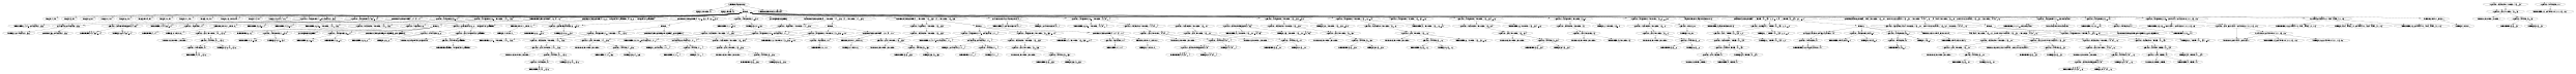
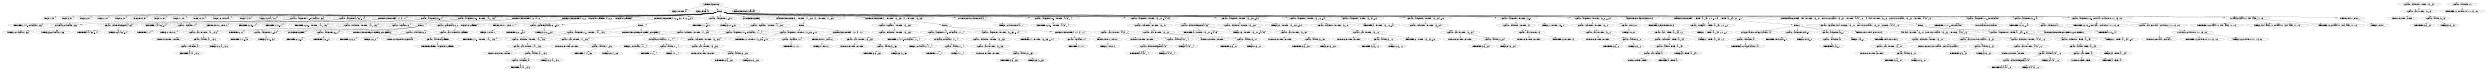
  digraph {
    n1 [label="(METHOD,tftp_connect)"]
    n2 [label="(PARAM,_DWORD *a1)"]
    n3 [label="(PARAM,_BYTE *a2)"]
    n4 [label="(BLOCK,,)"]
    n5 [label="(METHOD_RETURN,int __fastcall)"]
    n6 [label="(LOCAL,v4: int)"]
    n7 [label="(LOCAL,v5: int)"]
    n8 [label="(LOCAL,v6: int)"]
    n9 [label="(LOCAL,v7: int)"]
    n10 [label="(LOCAL,v8: int)"]
    n11 [label="(LOCAL,result: int)"]
    n12 [label="(LOCAL,v10: int)"]
    n13 [label="(LOCAL,v11: int *)"]
    n14 [label="(LOCAL,v12: int)"]
    n15 [label="(LOCAL,v13: const char *)"]
    n16 [label="(LOCAL,v14: int)"]
    n17 [label="(LOCAL,v15: char [ 128 ])"]
    n18 [label="(<operator>.assignment,v4 = Curl_ccalloc(1, 336))"]
    n19 [label="(<operator>.assignment,a1[188] = v4)"]
    n20 [label="(CONTROL_STRUCTURE,if ( !v4 ),if ( !v4 ))"]
    n21 [label="(<operator>.assignment,v5 = v4)"]
    n22 [label="(<operator>.assignment,v6 = *(_DWORD *)(*a1 + 1576))"]
-   n23 [label="(IDENTIFIER_STRUCTURE,if ( !v6 ),if ( !v6 ))"]
+   n23 [label="(CONTROL_STRUCTURE,if ( !v6 ),if ( !v6 ))"]
    n24 [label="(CONTROL_STRUCTURE,if ( v6 - 8 > (unsigned int)&off_FFB0 ),if ( v6 - 8 > (unsigned int)&off_FFB0 ))"]
    n25 [label="(CONTROL_STRUCTURE,if ( v6 >= 512 ),if ( v6 >= 512 ))"]
    n26 [label="(<operator>.assignment,v7 = 512)"]
    n27 [label="(JUMP_TARGET,LABEL_5)"]
    n28 [label="(CONTROL_STRUCTURE,if ( !*(_DWORD *)(v4 + 328) ),if ( !*(_DWORD *)(v4 + 328) ))"]
    n29 [label="(CONTROL_STRUCTURE,if ( !*(_DWORD *)(v5 + 332) ),if ( !*(_DWORD *)(v5 + 332) ))"]
    n30 [label="(Curl_conncontrol,Curl_conncontrol(a1, 1))"]
    n31 [label="(<operator>.assignment,v8 = *(_DWORD *)(a1[20] + 4))"]
+   n32 [label="(<operator>.assignment,*(_DWORD *)(v5 + 20) = a1[105])"]
    n33 [label="(<operator>.assignment,*(_DWORD *)(v5 + 320) = 512)"]
    n34 [label="(<operator>.assignment,*(_DWORD *)(v5 + 16) = a1)"]
    n35 [label="(<operator>.assignment,*(_WORD *)(v5 + 52) = v8)"]
    n36 [label="(<operator>.assignment,*(_DWORD *)(v5 + 324) = v6)"]
    n37 [label="(<operator>.assignment,*(_DWORD *)v5 = 0)"]
    n38 [label="(<operator>.assignment,*(_DWORD *)(v5 + 8) = -100)"]
    n39 [label="(tftp_set_timeouts,tftp_set_timeouts(v5))"]
    n40 [label="(CONTROL_STRUCTURE,if ( (*((_BYTE *)a1 + 591) & 2) != 0 ),if ( (*((_BYTE *)a1 + 591) & 2) != 0 ))"]
    n41 [label="(CONTROL_STRUCTURE,if ( !bind(*(_DWORD *)(v5 + 20), (const struct sockaddr *)(v5 + 52), *(_DWORD *)(a1[20] + 16)) ),if ( !bind(*(_DWORD *)(v5 + 20), (const struct sockaddr *)(v5 + 52), *(_DWORD *)(a1[20] + 16)) ))"]
    n42 [label="(<operator>.assignment,v11 = _errno_location())"]
    n43 [label="(<operator>.assignment,v12 = *a1)"]
    n44 [label="(<operator>.assignment,v13 = (const char *)Curl_strerror(*v11, v15, 128))"]
    n45 [label="(Curl_failf,Curl_failf(v12, \"bind() failed; %s\", v13))"]
    n46 [label="(RETURN,return 7;,return 7;)"]
    n47 [label="(IDENTIFIER,v4,v4 = Curl_ccalloc(1, 336))"]
    n48 [label="(Curl_ccalloc,Curl_ccalloc(1, 336))"]
    n49 [label="(<operator>.indirectIndexAccess,a1[188])"]
    n50 [label="(IDENTIFIER,v4,a1[188] = v4)"]
    n51 [label="(<operator>.logicalNot,!v4)"]
    n52 [label="(RETURN,return 27;,return 27;)"]
    n53 [label="(IDENTIFIER,v5,v5 = v4)"]
    n54 [label="(IDENTIFIER,v4,v5 = v4)"]
    n55 [label="(IDENTIFIER,v6,v6 = *(_DWORD *)(*a1 + 1576))"]
    n56 [label="(<operator>.indirection,*(_DWORD *)(*a1 + 1576))"]
    n57 [label="(<operator>.logicalNot,!v6)"]
    n58 [label="(BLOCK,,)"]
    n59 [label="(<operator>.greaterThan,v6 - 8 > (unsigned int)&off_FFB0)"]
    n60 [label="(RETURN,return 71;,return 71;)"]
    n61 [label="(<operator>.greaterEqualsThan,v6 >= 512)"]
    n62 [label="(BLOCK,,)"]
    n63 [label="(IDENTIFIER,v7,v7 = 512)"]
    n64 [label="(LITERAL,512,v7 = 512)"]
    n65 [label="(<operator>.logicalNot,!*(_DWORD *)(v4 + 328))"]
    n66 [label="(BLOCK,,)"]
    n67 [label="(<operator>.logicalNot,!*(_DWORD *)(v5 + 332))"]
    n68 [label="(BLOCK,,)"]
-   n69 [label="(IDENTIFIER,a1,Curl_conncontrol(a1, 1))"]
    n70 [label="(LITERAL,1,Curl_conncontrol(a1, 1))"]
    n71 [label="(IDENTIFIER,v8,v8 = *(_DWORD *)(a1[20] + 4))"]
-   n72 [label="(<operator>.indirection,*(_DWORD *)(a1[20] + 4))"]
    n73 [label="(<operator>.indirection,*(_DWORD *)(v5 + 20))"]
    n74 [label="(<operator>.indirectIndexAccess,a1[105])"]
    n75 [label="(<operator>.indirection,*(_DWORD *)(v5 + 320))"]
    n76 [label="(LITERAL,512,*(_DWORD *)(v5 + 320) = 512)"]
    n77 [label="(<operator>.indirection,*(_DWORD *)(v5 + 16))"]
    n78 [label="(IDENTIFIER,a1,*(_DWORD *)(v5 + 16) = a1)"]
    n79 [label="(<operator>.indirection,*(_DWORD *)(v5 + 324))"]
-   n80 [label="(IDENTIFIER,v6,*(_DWORD *)(v5 + 324) = v6)"]
    n81 [label="(<operator>.indirection,*(_DWORD *)v5)"]
    n82 [label="(LITERAL,0,*(_DWORD *)v5 = 0)"]
    n83 [label="(<operator>.indirection,*(_DWORD *)(v5 + 8))"]
    n84 [label="(<operator>.minus,-100)"]
    n85 [label="(IDENTIFIER,v5,tftp_set_timeouts(v5))"]
    n86 [label="(<operator>.notEquals,(*((_BYTE *)a1 + 591) & 2) != 0)"]
    n87 [label="(BLOCK,,)"]
    n88 [label="(<operator>.logicalNot,!bind(*(_DWORD *)(v5 + 20), (const struct sockaddr *)(v5 + 52), *(_DWORD *)(a1[20] + 16)))"]
    n89 [label="(BLOCK,,)"]
    n90 [label="(IDENTIFIER,v11,v11 = _errno_location())"]
    n91 [label="(_errno_location,_errno_location())"]
    n92 [label="(IDENTIFIER,v12,v12 = *a1)"]
    n93 [label="(<operator>.indirection,*a1)"]
    n94 [label="(IDENTIFIER,v13,v13 = (const char *)Curl_strerror(*v11, v15, 128))"]
    n95 [label="(<operator>.cast,(const char *)Curl_strerror(*v11, v15, 128))"]
    n96 [label="(IDENTIFIER,v12,Curl_failf(v12, \"bind() failed; %s\", v13))"]
    n97 [label="(LITERAL,\"bind() failed; %s\",Curl_failf(v12, \"bind() failed; %s\", v13))"]
    n98 [label="(IDENTIFIER,v13,Curl_failf(v12, \"bind() failed; %s\", v13))"]
    n99 [label="(LITERAL,7,return 7;)"]
    n100 [label="(LITERAL,1,Curl_ccalloc(1, 336))"]
-   n101 [label="(CONTROL,336,Curl_ccalloc(1, 336))"]
+   n101 [label="(LITERAL,336,Curl_ccalloc(1, 336))"]
    n102 [label="(IDENTIFIER,a1,a1[188] = v4)"]
    n103 [label="(LITERAL,188,a1[188] = v4)"]
    n104 [label="(IDENTIFIER,v4,!v4)"]
    n105 [label="(LITERAL,27,return 27;)"]
    n106 [label="(<operator>.cast,(_DWORD *)(*a1 + 1576))"]
    n107 [label="(UNKNOWN,_DWORD *,_DWORD *)"]
    n108 [label="(<operator>.addition,*a1 + 1576)"]
    n109 [label="(<operator>.indirection,*a1)"]
    n110 [label="(LITERAL,1576,*a1 + 1576)"]
    n111 [label="(IDENTIFIER,a1,*a1 + 1576)"]
    n112 [label="(IDENTIFIER,v6,!v6)"]
    n113 [label="(<operator>.assignment,v7 = 512)"]
    n114 [label="(JUMP_TARGET,LABEL_4)"]
    n115 [label="(<operator>.assignment,v6 = v7)"]
    n116 [label="(CONTROL_STRUCTURE,goto LABEL_5;,goto LABEL_5;)"]
    n117 [label="(IDENTIFIER,v7,v7 = 512)"]
    n118 [label="(LITERAL,512,v7 = 512)"]
    n119 [label="(IDENTIFIER,v6,v6 = v7)"]
    n120 [label="(IDENTIFIER,v7,v6 = v7)"]
    n121 [label="(<operator>.subtraction,v6 - 8)"]
    n122 [label="(<operator>.cast,(unsigned int)&off_FFB0)"]
    n123 [label="(LITERAL,71,return 71;)"]
    n124 [label="(IDENTIFIER,v6,v6 - 8)"]
    n125 [label="(LITERAL,8,v6 - 8)"]
    n126 [label="(UNKNOWN,unsigned int,unsigned int)"]
    n127 [label="(<operator>.addressOf,&off_FFB0)"]
    n128 [label="(IDENTIFIER,off_FFB0,(unsigned int)&off_FFB0)"]
    n129 [label="(IDENTIFIER,v6,v6 >= 512)"]
    n130 [label="(LITERAL,512,v6 >= 512)"]
    n131 [label="(<operator>.assignment,v7 = *(_DWORD *)(*a1 + 1576))"]
    n132 [label="(CONTROL_STRUCTURE,goto LABEL_4;,goto LABEL_4;)"]
    n133 [label="(IDENTIFIER,v7,v7 = *(_DWORD *)(*a1 + 1576))"]
    n134 [label="(<operator>.indirection,*(_DWORD *)(*a1 + 1576))"]
    n135 [label="(<operator>.cast,(_DWORD *)(*a1 + 1576))"]
    n136 [label="(UNKNOWN,_DWORD *,_DWORD *)"]
    n137 [label="(<operator>.addition,*a1 + 1576)"]
    n138 [label="(<operator>.indirection,*a1)"]
    n139 [label="(LITERAL,1576,*a1 + 1576)"]
    n140 [label="(IDENTIFIER,a1,*a1 + 1576)"]
    n141 [label="(<operator>.indirection,*(_DWORD *)(v4 + 328))"]
    n142 [label="(<operator>.assignment,v10 = Curl_ccalloc(1, v7 + 4))"]
    n143 [label="(<operator>.assignment,*(_DWORD *)(v5 + 328) = v10)"]
    n144 [label="(CONTROL_STRUCTURE,if ( !v10 ),if ( !v10 ))"]
    n145 [label="(<operator>.cast,(_DWORD *)(v4 + 328))"]
    n146 [label="(UNKNOWN,_DWORD *,_DWORD *)"]
    n147 [label="(<operator>.addition,v4 + 328)"]
    n148 [label="(IDENTIFIER,v4,v4 + 328)"]
    n149 [label="(LITERAL,328,v4 + 328)"]
-   n150 [label="(IDENTIFIER,v10,v10 = Curl_ccalloc(1, v7 + 4))"]
    n151 [label="(Curl_ccalloc,Curl_ccalloc(1, v7 + 4))"]
    n152 [label="(<operator>.indirection,*(_DWORD *)(v5 + 328))"]
    n153 [label="(IDENTIFIER,v10,*(_DWORD *)(v5 + 328) = v10)"]
    n154 [label="(<operator>.logicalNot,!v10)"]
    n155 [label="(RETURN,return 27;,return 27;)"]
    n156 [label="(LITERAL,1,Curl_ccalloc(1, v7 + 4))"]
    n157 [label="(<operator>.addition,v7 + 4)"]
    n158 [label="(IDENTIFIER,v7,v7 + 4)"]
    n159 [label="(LITERAL,4,v7 + 4)"]
    n160 [label="(<operator>.cast,(_DWORD *)(v5 + 328))"]
    n161 [label="(UNKNOWN,_DWORD *,_DWORD *)"]
    n162 [label="(<operator>.addition,v5 + 328)"]
    n163 [label="(IDENTIFIER,v5,v5 + 328)"]
    n164 [label="(LITERAL,328,v5 + 328)"]
    n165 [label="(IDENTIFIER,v10,!v10)"]
    n166 [label="(LITERAL,27,return 27;)"]
    n167 [label="(<operator>.indirection,*(_DWORD *)(v5 + 332))"]
    n168 [label="(<operator>.assignment,v14 = Curl_ccalloc(1, v7 + 4))"]
    n169 [label="(<operator>.assignment,*(_DWORD *)(v5 + 332) = v14)"]
    n170 [label="(CONTROL_STRUCTURE,if ( !v14 ),if ( !v14 ))"]
    n171 [label="(<operator>.cast,(_DWORD *)(v5 + 332))"]
    n172 [label="(UNKNOWN,_DWORD *,_DWORD *)"]
    n173 [label="(<operator>.addition,v5 + 332)"]
    n174 [label="(IDENTIFIER,v5,v5 + 332)"]
    n175 [label="(LITERAL,332,v5 + 332)"]
    n176 [label="(IDENTIFIER,v14,v14 = Curl_ccalloc(1, v7 + 4))"]
    n177 [label="(Curl_ccalloc,Curl_ccalloc(1, v7 + 4))"]
    n178 [label="(<operator>.indirection,*(_DWORD *)(v5 + 332))"]
    n179 [label="(IDENTIFIER,v14,*(_DWORD *)(v5 + 332) = v14)"]
    n180 [label="(<operator>.logicalNot,!v14)"]
    n181 [label="(RETURN,return 27;,return 27;)"]
    n182 [label="(LITERAL,1,Curl_ccalloc(1, v7 + 4))"]
    n183 [label="(<operator>.addition,v7 + 4)"]
    n184 [label="(IDENTIFIER,v7,v7 + 4)"]
    n185 [label="(LITERAL,4,v7 + 4)"]
    n186 [label="(<operator>.cast,(_DWORD *)(v5 + 332))"]
    n187 [label="(UNKNOWN,_DWORD *,_DWORD *)"]
    n188 [label="(<operator>.addition,v5 + 332)"]
    n189 [label="(IDENTIFIER,v5,v5 + 332)"]
    n190 [label="(LITERAL,332,v5 + 332)"]
    n191 [label="(IDENTIFIER,v14,!v14)"]
    n192 [label="(LITERAL,27,return 27;)"]
    n193 [label="(<operator>.cast,(_DWORD *)(a1[20] + 4))"]
    n194 [label="(UNKNOWN,_DWORD *,_DWORD *)"]
    n195 [label="(<operator>.addition,a1[20] + 4)"]
    n196 [label="(<operator>.indirectIndexAccess,a1[20])"]
    n197 [label="(LITERAL,4,a1[20] + 4)"]
    n198 [label="(IDENTIFIER,a1,a1[20] + 4)"]
    n199 [label="(LITERAL,20,a1[20] + 4)"]
    n200 [label="(<operator>.cast,(_DWORD *)(v5 + 20))"]
    n201 [label="(IDENTIFIER,a1,*(_DWORD *)(v5 + 20) = a1[105])"]
    n202 [label="(LITERAL,105,*(_DWORD *)(v5 + 20) = a1[105])"]
    n203 [label="(UNKNOWN,_DWORD *,_DWORD *)"]
    n204 [label="(<operator>.addition,v5 + 20)"]
    n205 [label="(IDENTIFIER,v5,v5 + 20)"]
    n206 [label="(LITERAL,20,v5 + 20)"]
    n207 [label="(<operator>.cast,(_DWORD *)(v5 + 320))"]
    n208 [label="(UNKNOWN,_DWORD *,_DWORD *)"]
    n209 [label="(<operator>.addition,v5 + 320)"]
    n210 [label="(IDENTIFIER,v5,v5 + 320)"]
    n211 [label="(LITERAL,320,v5 + 320)"]
    n212 [label="(<operator>.cast,(_DWORD *)(v5 + 16))"]
    n213 [label="(UNKNOWN,_DWORD *,_DWORD *)"]
    n214 [label="(<operator>.addition,v5 + 16)"]
    n215 [label="(IDENTIFIER,v8,*(_WORD *)(v5 + 52) = v8)"]
    n216 [label="(IDENTIFIER,v5,v5 + 16)"]
    n217 [label="(LITERAL,16,v5 + 16)"]
    n218 [label="(<operator>.indirection,*(_WORD *)(v5 + 52))"]
    n219 [label="(<operator>.cast,(_WORD *)(v5 + 52))"]
    n220 [label="(UNKNOWN,_WORD *,_WORD *)"]
    n221 [label="(<operator>.addition,v5 + 52)"]
    n222 [label="(IDENTIFIER,v5,v5 + 52)"]
    n223 [label="(LITERAL,52,v5 + 52)"]
    n224 [label="(<operator>.cast,(_DWORD *)(v5 + 324))"]
    n225 [label="(UNKNOWN,_DWORD *,_DWORD *)"]
    n226 [label="(<operator>.addition,v5 + 324)"]
    n227 [label="(IDENTIFIER,v5,v5 + 324)"]
    n228 [label="(LITERAL,324,v5 + 324)"]
    n229 [label="(<operator>.cast,(_DWORD *)v5)"]
    n230 [label="(UNKNOWN,_DWORD *,_DWORD *)"]
    n231 [label="(IDENTIFIER,v5,(_DWORD *)v5)"]
    n232 [label="(<operator>.cast,(_DWORD *)(v5 + 8))"]
    n233 [label="(LITERAL,100,-100)"]
    n234 [label="(UNKNOWN,_DWORD *,_DWORD *)"]
    n235 [label="(<operator>.addition,v5 + 8)"]
    n236 [label="(IDENTIFIER,v5,v5 + 8)"]
    n237 [label="(LITERAL,8,v5 + 8)"]
    n238 [label="(<operator>.and,*((_BYTE *)a1 + 591) & 2)"]
    n239 [label="(LITERAL,0,(*((_BYTE *)a1 + 591) & 2) != 0)"]
    n240 [label="(Curl_pgrsStartNow,Curl_pgrsStartNow(*a1))"]
    n241 [label="(<operator>.assignment,result = 0)"]
    n242 [label="(<operator>.assignment,*a2 = 1)"]
    n243 [label="(RETURN,return result;,return result;)"]
    n244 [label="(<operator>.indirection,*((_BYTE *)a1 + 591))"]
    n245 [label="(LITERAL,2,*((_BYTE *)a1 + 591) & 2)"]
    n246 [label="(<operator>.addition,(_BYTE *)a1 + 591)"]
    n247 [label="(<operator>.cast,(_BYTE *)a1)"]
    n248 [label="(LITERAL,591,(_BYTE *)a1 + 591)"]
    n249 [label="(UNKNOWN,_BYTE *,_BYTE *)"]
    n250 [label="(IDENTIFIER,a1,(_BYTE *)a1)"]
    n251 [label="(<operator>.indirection,*a1)"]
    n252 [label="(IDENTIFIER,result,result = 0)"]
    n253 [label="(LITERAL,0,result = 0)"]
    n254 [label="(<operator>.indirection,*a2)"]
    n255 [label="(LITERAL,1,*a2 = 1)"]
    n256 [label="(IDENTIFIER,result,return result;)"]
    n257 [label="(IDENTIFIER,a1,Curl_pgrsStartNow(*a1))"]
    n258 [label="(IDENTIFIER,a2,*a2 = 1)"]
    n259 [label="(bind,bind(*(_DWORD *)(v5 + 20), (const struct sockaddr *)(v5 + 52), *(_DWORD *)(a1[20] + 16)))"]
    n260 [label="(<operators>.assignmentOr,*((_BYTE *)a1 + 591) |= 2u)"]
    n261 [label="(CONTROL_STRUCTURE,goto LABEL_10;,goto LABEL_10;)"]
    n262 [label="(<operator>.indirection,*(_DWORD *)(v5 + 20))"]
    n263 [label="(<operator>.cast,(const struct sockaddr *)(v5 + 52))"]
    n264 [label="(<operator>.indirection,*(_DWORD *)(a1[20] + 16))"]
    n265 [label="(<operator>.cast,(_DWORD *)(v5 + 20))"]
    n266 [label="(UNKNOWN,const struct sockaddr *,const struct sockaddr *)"]
    n267 [label="(<operator>.addition,v5 + 52)"]
    n268 [label="(<operator>.cast,(_DWORD *)(a1[20] + 16))"]
    n269 [label="(UNKNOWN,_DWORD *,_DWORD *)"]
    n270 [label="(<operator>.addition,v5 + 20)"]
    n271 [label="(IDENTIFIER,v5,v5 + 20)"]
    n272 [label="(LITERAL,20,v5 + 20)"]
    n273 [label="(IDENTIFIER,v5,v5 + 52)"]
    n274 [label="(LITERAL,52,v5 + 52)"]
    n275 [label="(UNKNOWN,_DWORD *,_DWORD *)"]
    n276 [label="(<operator>.addition,a1[20] + 16)"]
    n277 [label="(<operator>.indirectIndexAccess,a1[20])"]
    n278 [label="(LITERAL,16,a1[20] + 16)"]
    n279 [label="(IDENTIFIER,a1,a1[20] + 16)"]
    n280 [label="(LITERAL,20,a1[20] + 16)"]
    n281 [label="(<operator>.indirection,*((_BYTE *)a1 + 591))"]
    n282 [label="(LITERAL,2u,*((_BYTE *)a1 + 591) |= 2u)"]
    n283 [label="(<operator>.addition,(_BYTE *)a1 + 591)"]
    n284 [label="(<operator>.cast,(_BYTE *)a1)"]
    n285 [label="(LITERAL,591,(_BYTE *)a1 + 591)"]
    n286 [label="(UNKNOWN,_BYTE *,_BYTE *)"]
    n287 [label="(IDENTIFIER,a1,(_BYTE *)a1)"]
    n288 [label="(IDENTIFIER,a1,v12 = *a1)"]
    n289 [label="(UNKNOWN,const char *,const char *)"]
    n290 [label="(Curl_strerror,Curl_strerror(*v11, v15, 128))"]
    n291 [label="(IDENTIFIER,v15,Curl_strerror(*v11, v15, 128))"]
    n292 [label="(LITERAL,128,Curl_strerror(*v11, v15, 128))"]
    n293 [label="(<operator>.indirection,*v11)"]
    n294 [label="(IDENTIFIER,v11,Curl_strerror(*v11, v15, 128))"]
    n1 -> n2
    n1 -> n3
    n1 -> n4
    n1 -> n5
    n4 -> n6
    n4 -> n7
    n4 -> n8
    n4 -> n9
    n4 -> n10
    n4 -> n11
    n4 -> n12
    n4 -> n13
    n4 -> n14
    n4 -> n15
    n4 -> n16
    n4 -> n17
    n4 -> n18
    n4 -> n19
    n4 -> n20
    n4 -> n21
    n4 -> n22
    n4 -> n23
    n4 -> n24
    n4 -> n25
    n4 -> n26
    n4 -> n27
    n4 -> n28
    n4 -> n29
    n4 -> n30
    n4 -> n31
+   n4 -> n32
    n4 -> n33
    n4 -> n34
    n4 -> n35
    n4 -> n36
    n4 -> n37
    n4 -> n38
    n4 -> n39
    n4 -> n40
    n4 -> n41
    n4 -> n42
    n4 -> n43
    n4 -> n44
    n4 -> n45
    n4 -> n46
    n18 -> n47
    n18 -> n48
    n19 -> n49
    n19 -> n50
    n20 -> n51
    n20 -> n52
    n21 -> n53
    n21 -> n54
    n22 -> n55
    n22 -> n56
    n23 -> n57
    n23 -> n58
    n24 -> n59
    n24 -> n60
    n25 -> n61
    n25 -> n62
    n26 -> n63
    n26 -> n64
    n28 -> n65
    n28 -> n66
    n29 -> n67
    n29 -> n68
-   n30 -> n69
    n30 -> n70
    n31 -> n71
-   n31 -> n72
+   n32 -> n73
+   n32 -> n74
    n33 -> n75
    n33 -> n76
    n34 -> n77
    n34 -> n78
    n36 -> n79
-   n36 -> n80
    n37 -> n81
    n37 -> n82
    n38 -> n83
    n38 -> n84
    n39 -> n85
    n40 -> n86
    n40 -> n87
    n41 -> n88
    n41 -> n89
    n42 -> n90
    n42 -> n91
    n43 -> n92
    n43 -> n93
    n44 -> n94
    n44 -> n95
    n45 -> n96
    n45 -> n97
    n45 -> n98
    n46 -> n99
    n48 -> n100
    n48 -> n101
    n49 -> n102
    n49 -> n103
    n51 -> n104
    n52 -> n105
    n56 -> n106
    n57 -> n112
    n58 -> n113
    n58 -> n114
    n58 -> n115
    n58 -> n116
    n59 -> n121
    n59 -> n122
    n60 -> n123
    n61 -> n129
    n61 -> n130
    n62 -> n131
    n62 -> n132
    n65 -> n141
    n66 -> n142
    n66 -> n143
    n66 -> n144
    n67 -> n167
    n68 -> n168
    n68 -> n169
    n68 -> n170
-   n72 -> n193
    n73 -> n200
    n74 -> n201
    n74 -> n202
    n75 -> n207
    n77 -> n212
    n79 -> n224
    n81 -> n229
    n83 -> n232
    n84 -> n233
    n86 -> n238
    n86 -> n239
    n87 -> n240
    n87 -> n241
    n87 -> n242
    n87 -> n243
    n88 -> n259
    n89 -> n260
    n89 -> n261
    n93 -> n288
    n95 -> n289
    n95 -> n290
    n106 -> n107
    n106 -> n108
    n108 -> n109
    n108 -> n110
    n109 -> n111
    n113 -> n117
    n113 -> n118
    n115 -> n119
    n115 -> n120
    n121 -> n124
    n121 -> n125
    n122 -> n126
    n122 -> n127
    n127 -> n128
    n131 -> n133
    n131 -> n134
    n134 -> n135
    n135 -> n136
    n135 -> n137
    n137 -> n138
    n137 -> n139
    n138 -> n140
    n141 -> n145
-   n142 -> n150
    n142 -> n151
    n143 -> n152
    n143 -> n153
    n144 -> n154
    n144 -> n155
    n145 -> n146
    n145 -> n147
    n147 -> n148
    n147 -> n149
    n151 -> n156
    n151 -> n157
    n152 -> n160
    n154 -> n165
    n155 -> n166
    n157 -> n158
    n157 -> n159
    n160 -> n161
    n160 -> n162
    n162 -> n163
    n162 -> n164
    n167 -> n171
    n168 -> n176
    n168 -> n177
    n169 -> n178
    n169 -> n179
    n170 -> n180
    n170 -> n181
    n171 -> n172
    n171 -> n173
    n173 -> n174
    n173 -> n175
    n177 -> n182
    n177 -> n183
    n178 -> n186
    n180 -> n191
    n181 -> n192
    n183 -> n184
    n183 -> n185
    n186 -> n187
    n186 -> n188
    n188 -> n189
    n188 -> n190
    n193 -> n194
    n193 -> n195
    n195 -> n196
    n195 -> n197
    n196 -> n198
    n196 -> n199
    n200 -> n203
    n200 -> n204
    n204 -> n205
    n204 -> n206
    n207 -> n208
    n207 -> n209
    n209 -> n210
    n209 -> n211
    n212 -> n213
    n212 -> n214
    n212 -> n215
    n214 -> n216
    n214 -> n217
    n218 -> n219
    n219 -> n220
    n219 -> n221
    n221 -> n222
    n221 -> n223
    n224 -> n225
    n224 -> n226
    n226 -> n227
    n226 -> n228
    n229 -> n230
    n229 -> n231
    n232 -> n234
    n232 -> n235
    n235 -> n236
    n235 -> n237
    n238 -> n244
    n238 -> n245
    n240 -> n251
    n241 -> n252
    n241 -> n253
    n242 -> n254
    n242 -> n255
    n243 -> n256
    n244 -> n246
    n246 -> n247
    n246 -> n248
    n247 -> n249
    n247 -> n250
    n251 -> n257
    n254 -> n258
    n259 -> n262
    n259 -> n263
    n259 -> n264
    n260 -> n281
    n260 -> n282
    n262 -> n265
    n263 -> n266
    n263 -> n267
    n264 -> n268
    n265 -> n269
    n265 -> n270
    n267 -> n273
    n267 -> n274
    n268 -> n275
    n268 -> n276
    n270 -> n271
    n270 -> n272
    n276 -> n277
    n276 -> n278
    n277 -> n279
    n277 -> n280
    n281 -> n283
    n283 -> n284
    n283 -> n285
    n284 -> n286
    n284 -> n287
    n290 -> n289
    n290 -> n291
    n290 -> n292
    n293 -> n294
  }
